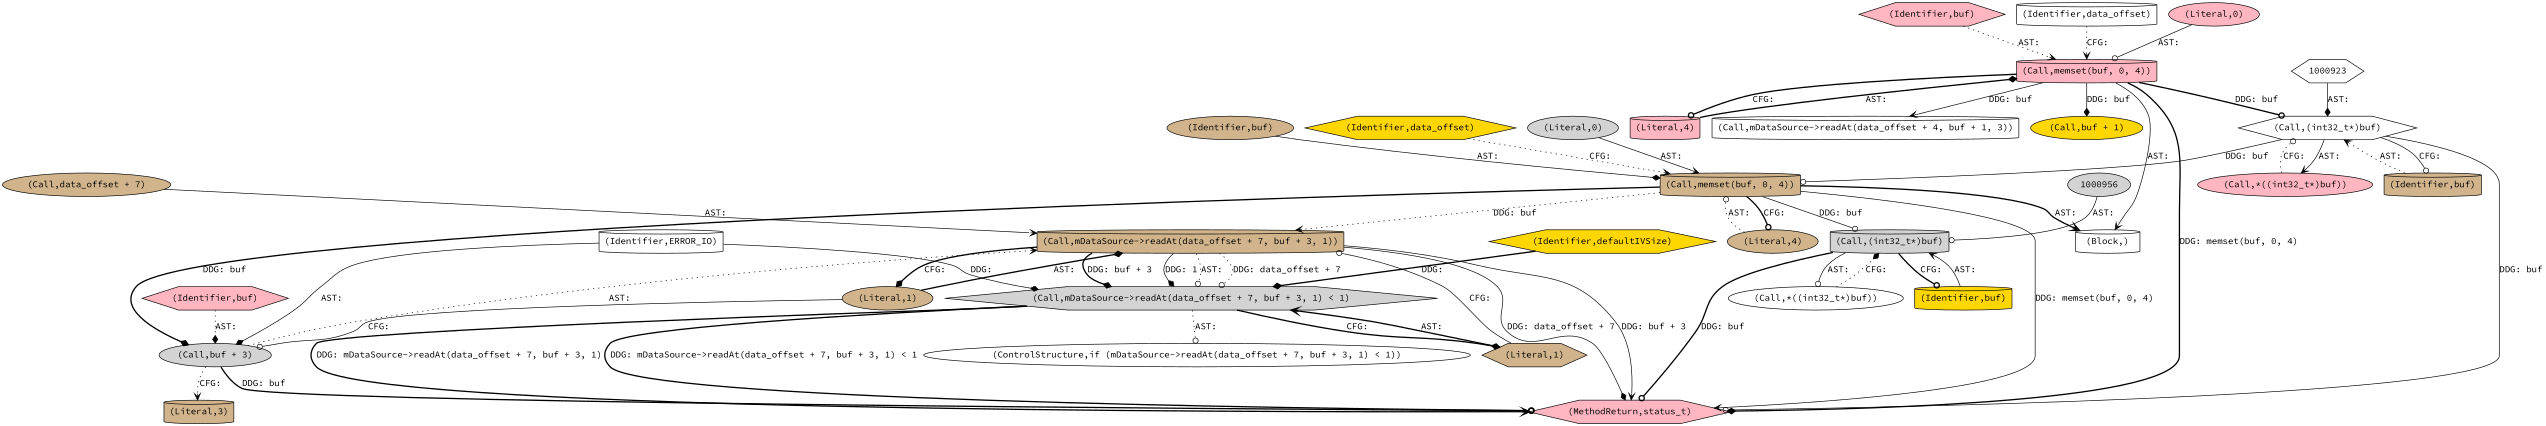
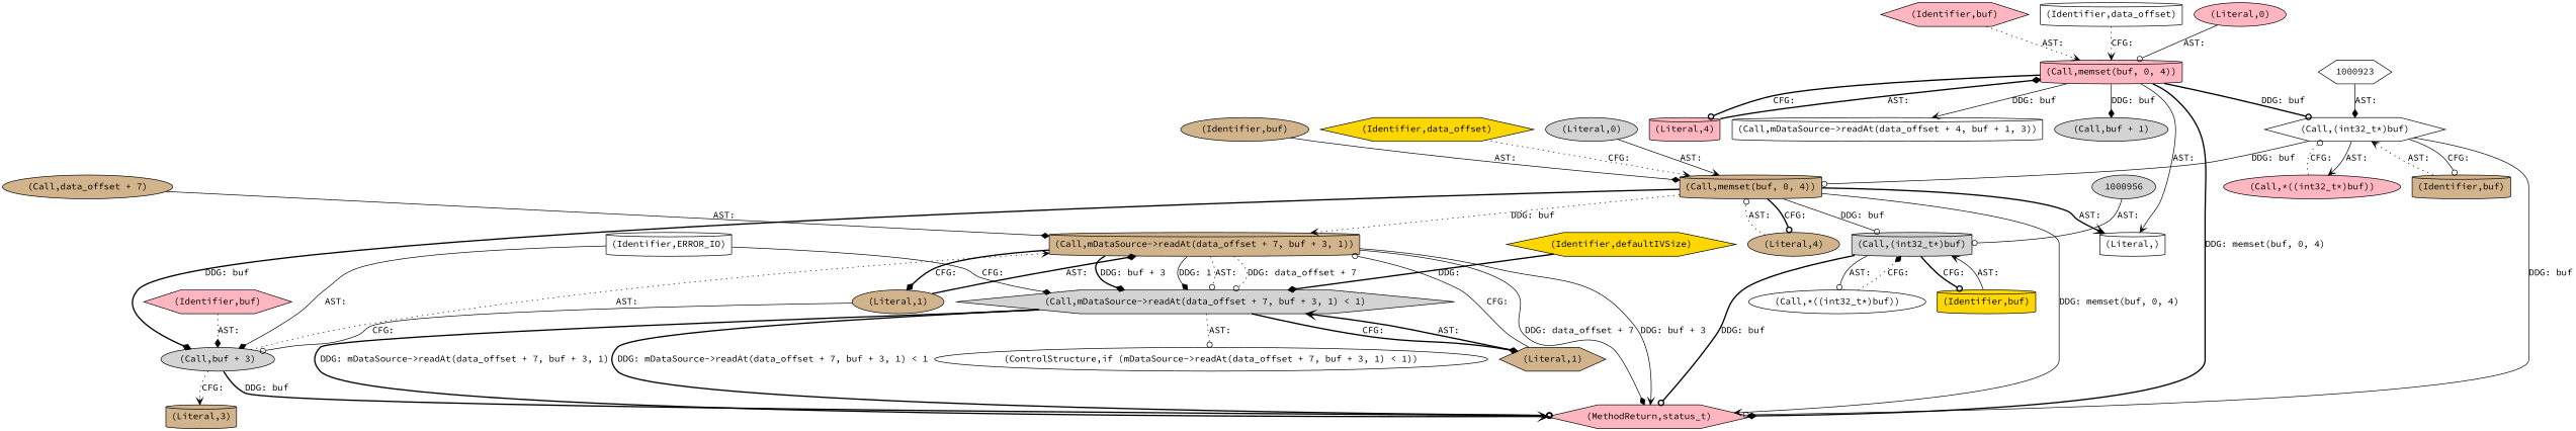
  digraph {
    fontname="Source Code Pro"
    node [fillcolor=tan fontname="Source Code Pro" shape=cylinder style=filled]
    edge [arrowhead=odot fontname="Source Code Pro" style=solid]
    n1 [label="(Call,memset(buf, 0, 4))"]
    n2 [label="(Call,mDataSource->readAt(data_offset + 7, buf + 3, 1))"]
    n3 [fillcolor=lightgrey label="(Call,buf + 3)" shape=ellipse]
    n4 [fillcolor=lightgrey label="(Call,(int32_t*)buf)"]
    n5 [label="(Literal,4)" shape=ellipse]
    n6 [fillcolor=lightpink label="(MethodReturn,status_t)" shape=hexagon]
-   n7 [fillcolor=white label="(Block,)"]
+   n7 [fillcolor=white label="(Literal,)"]
    n8 [fillcolor=lightgrey label="(Call,mDataSource->readAt(data_offset + 7, buf + 3, 1) < 1)" shape=hexagon]
    n9 [label="(Literal,1)" shape=ellipse]
    n10 [label="(Literal,3)"]
    n11 [fillcolor=white label="(Call,*((int32_t*)buf))" shape=ellipse]
    n12 [fillcolor=gold label="(Identifier,buf)"]
    n13 [fillcolor=white label="(Call,(int32_t*)buf)" shape=hexagon]
    n14 [label="(Identifier,buf)"]
    n15 [fillcolor=lightpink label="(Call,*((int32_t*)buf))" shape=ellipse]
    n16 [fillcolor=lightpink label="(Call,memset(buf, 0, 4))"]
    n17 [fillcolor=lightpink label="(Literal,4)"]
    n18 [fillcolor=white label="(Call,mDataSource->readAt(data_offset + 4, buf + 1, 3))"]
-   n19 [fillcolor=gold label="(Call,buf + 1)" shape=ellipse]
+   n19 [fillcolor=lightgrey label="(Call,buf + 1)" shape=ellipse]
    n20 [fillcolor=white label="(ControlStructure,if (mDataSource->readAt(data_offset + 7, buf + 3, 1) < 1))" shape=ellipse]
    n21 [label="(Literal,1)" shape=hexagon]
    n22 [fillcolor=gold label="(Identifier,defaultIVSize)" shape=hexagon]
    n23 [label="(Call,data_offset + 7)" shape=ellipse]
    n24 [fillcolor=lightpink label="(Identifier,buf)" shape=hexagon]
    n25 [fillcolor=lightpink label="(Identifier,buf)" shape=hexagon]
    n26 [label="(Identifier,buf)" shape=ellipse]
    n27 [fillcolor=gold label="(Identifier,data_offset)" shape=hexagon]
    n28 [fillcolor=white label="(Identifier,data_offset)"]
    n29 [fillcolor=white label="(Identifier,ERROR_IO)"]
    n30 [fillcolor=lightgrey label="(Literal,0)" shape=ellipse]
    n31 [fillcolor=lightpink label="(Literal,0)" shape=ellipse]
    1000923 [fillcolor=white shape=hexagon]
    1000956 [fillcolor=lightgrey shape=ellipse]
    n1 -> n2 [arrowhead=vee label="DDG: buf" style=dotted]
    n1 -> n3 [arrowhead=diamond label="DDG: buf" style=bold]
    n1 -> n4 [label="DDG: buf"]
    n1 -> n5 [label="CFG: " style=bold]
    n1 -> n6 [arrowhead=vee label="DDG: memset(buf, 0, 4)"]
    n1 -> n7 [arrowhead=vee label="AST: " style=bold]
    n2 -> n6 [arrowhead=diamond label="DDG: data_offset + 7"]
    n2 -> n6 [arrowhead=vee label="DDG: buf + 3"]
    n2 -> n8 [label="AST: " style=dotted]
    n2 -> n8 [label="DDG: data_offset + 7" style=dotted]
    n2 -> n8 [arrowhead=diamond label="DDG: buf + 3" style=bold]
    n2 -> n8 [arrowhead=diamond label="DDG: 1"]
    n2 -> n9 [arrowhead=diamond label="CFG: " style=bold]
    n3 -> n2 [arrowhead=vee label="AST: " style=dotted]
    n3 -> n6 [label="DDG: buf" style=bold]
    n3 -> n10 [arrowhead=vee label="CFG: " style=dotted]
    n4 -> n6 [label="DDG: buf" style=bold]
    n4 -> n11 [label="AST: "]
    n4 -> n12 [label="CFG: " style=bold]
    n5 -> n1 [label="AST: " style=dotted]
    n8 -> n6 [label="DDG: mDataSource->readAt(data_offset + 7, buf + 3, 1) < 1" style=bold]
    n8 -> n6 [arrowhead=vee label="DDG: mDataSource->readAt(data_offset + 7, buf + 3, 1)" style=bold]
    n8 -> n20 [label="AST: " style=dotted]
    n8 -> n21 [arrowhead=diamond label="CFG: " style=bold]
    n9 -> n2 [arrowhead=diamond label="AST: " style=bold]
    n9 -> n3 [label="CFG: "]
    n11 -> n4 [arrowhead=diamond label="CFG: " style=dotted]
    n12 -> n4 [arrowhead=vee label="AST: "]
    n13 -> n1 [label="DDG: buf"]
    n13 -> n6 [label="DDG: buf"]
    n13 -> n14 [label="CFG: "]
    n13 -> n15 [arrowhead=vee label="AST: "]
    n14 -> n13 [arrowhead=vee label="AST: " style=dotted]
    n15 -> n13 [label="CFG: " style=dotted]
    n16 -> n6 [arrowhead=diamond label="DDG: memset(buf, 0, 4)" style=bold]
    n16 -> n7 [arrowhead=vee label="AST: "]
    n16 -> n13 [label="DDG: buf" style=bold]
    n16 -> n17 [label="CFG: " style=bold]
    n16 -> n18 [arrowhead=vee label="DDG: buf"]
    n16 -> n19 [arrowhead=diamond label="DDG: buf"]
    n17 -> n16 [arrowhead=diamond label="AST: " style=bold]
    n21 -> n2 [label="CFG: "]
    n21 -> n8 [arrowhead=vee label="AST: " style=bold]
    n22 -> n8 [arrowhead=diamond label="DDG: " style=bold]
-   n23 -> n2 [arrowhead=vee label="AST: "]
+   n23 -> n2 [arrowhead=diamond label="AST: "]
    n24 -> n3 [arrowhead=diamond label="AST: " style=dotted]
    n25 -> n16 [arrowhead=vee label="AST: " style=dotted]
    n26 -> n1 [arrowhead=diamond label="AST: "]
    n27 -> n1 [arrowhead=vee label="CFG: " style=dotted]
    n28 -> n16 [arrowhead=vee label="CFG: " style=dotted]
    n29 -> n3 [arrowhead=diamond label="AST: "]
-   n29 -> n8 [arrowhead=diamond label="DDG: "]
+   n29 -> n8 [arrowhead=diamond label="CFG: "]
    n30 -> n1 [arrowhead=vee label="AST: "]
    n31 -> n16 [label="AST: "]
    1000923 -> n13 [arrowhead=diamond label="AST: "]
    1000956 -> n4 [label="AST: "]
  }
